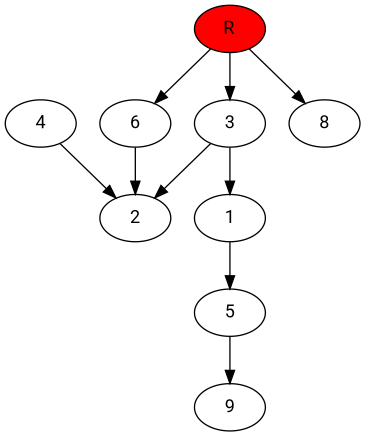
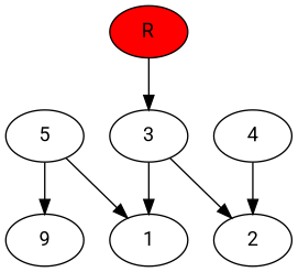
  digraph {
    fontname=Roboto
    node [fontname=Roboto]
    edge [fontname=Roboto]
    1
    5
    4
    2
    9
    3
-   6
    R [fillcolor="#ff0000" style=filled]
-   8
-   1 -> 5
+   5 -> 1
    5 -> 9
    4 -> 2
    3 -> 1
    3 -> 2
-   6 -> 2
    R -> 3
-   R -> 6
-   R -> 8
  }
